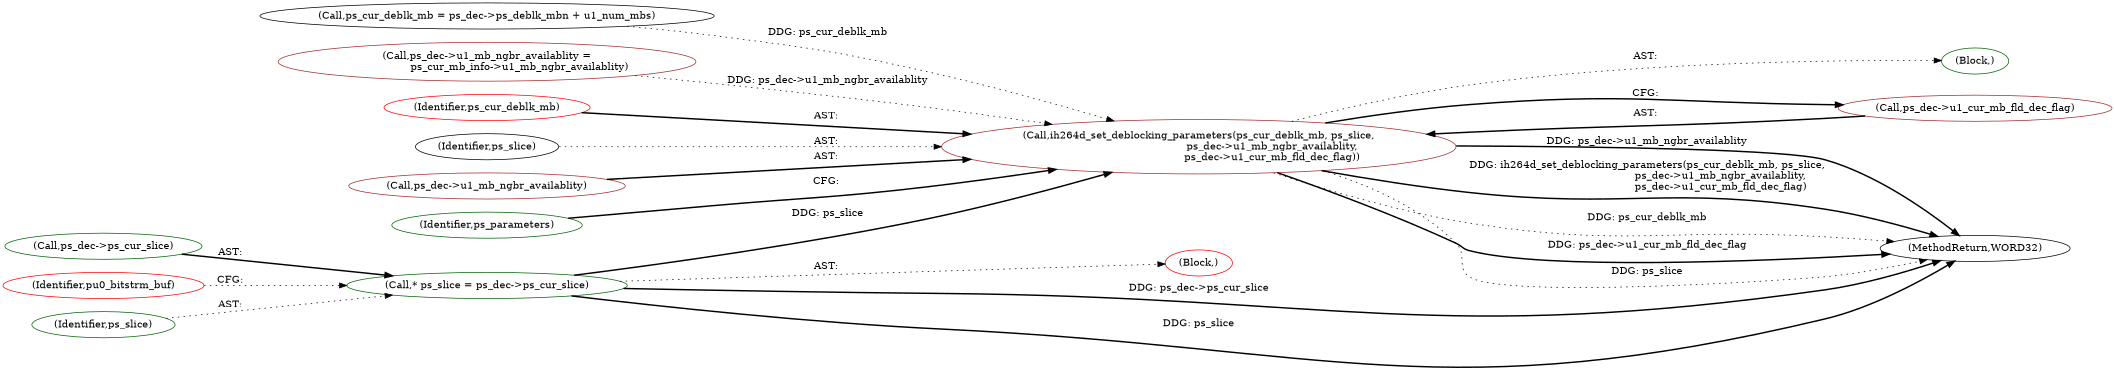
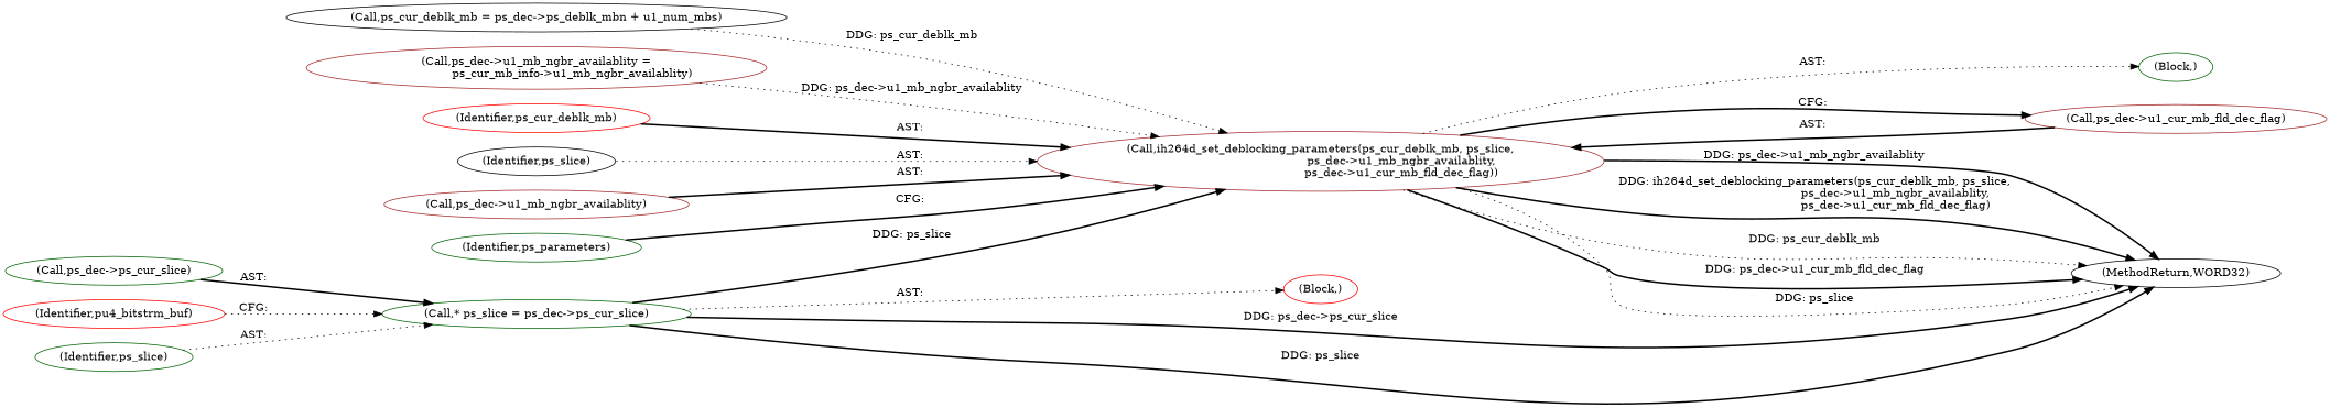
  digraph {
    rankdir=LR
    node [color=darkgreen]
    edge [style=bold]
    n1 [label="(Call,* ps_slice = ps_dec->ps_cur_slice)"]
    n2 [color=brown label="(Call,ih264d_set_deblocking_parameters(ps_cur_deblk_mb, ps_slice,\n                                             ps_dec->u1_mb_ngbr_availablity,\n                                             ps_dec->u1_cur_mb_fld_dec_flag))"]
    n3 [color=black label="(MethodReturn,WORD32)"]
    n4 [color=red label="(Block,)"]
    n5 [label="(Block,)"]
    n6 [color=brown label="(Call,ps_dec->u1_cur_mb_fld_dec_flag)"]
    n7 [label="(Call,ps_dec->ps_cur_slice)"]
    n8 [color=black label="(Call,ps_cur_deblk_mb = ps_dec->ps_deblk_mbn + u1_num_mbs)"]
    n9 [color=brown label="(Call,ps_dec->u1_mb_ngbr_availablity =\n                    ps_cur_mb_info->u1_mb_ngbr_availablity)"]
-   n10 [color=red label="(Identifier,pu0_bitstrm_buf)"]
+   n10 [color=red label="(Identifier,pu4_bitstrm_buf)"]
    n11 [color=red label="(Identifier,ps_cur_deblk_mb)"]
    n12 [color=black label="(Identifier,ps_slice)"]
    n13 [color=brown label="(Call,ps_dec->u1_mb_ngbr_availablity)"]
    n14 [label="(Identifier,ps_slice)"]
    n15 [label="(Identifier,ps_parameters)"]
    n1 -> n2 [label="DDG: ps_slice"]
    n1 -> n3 [label="DDG: ps_dec->ps_cur_slice"]
    n1 -> n3 [label="DDG: ps_slice"]
    n1 -> n4 [label="AST: " style=dotted]
    n2 -> n3 [label="DDG: ih264d_set_deblocking_parameters(ps_cur_deblk_mb, ps_slice,\n                                             ps_dec->u1_mb_ngbr_availablity,\n                                             ps_dec->u1_cur_mb_fld_dec_flag)"]
    n2 -> n3 [label="DDG: ps_cur_deblk_mb" style=dotted]
    n2 -> n3 [label="DDG: ps_dec->u1_cur_mb_fld_dec_flag"]
    n2 -> n3 [label="DDG: ps_slice" style=dotted]
    n2 -> n3 [label="DDG: ps_dec->u1_mb_ngbr_availablity"]
    n2 -> n5 [label="AST: " style=dotted]
    n2 -> n6 [label="CFG: "]
    n6 -> n2 [label="AST: "]
    n7 -> n1 [label="AST: "]
    n8 -> n2 [label="DDG: ps_cur_deblk_mb" style=dotted]
    n9 -> n2 [label="DDG: ps_dec->u1_mb_ngbr_availablity" style=dotted]
    n10 -> n1 [label="CFG: " style=dotted]
    n11 -> n2 [label="AST: "]
    n12 -> n2 [label="AST: " style=dotted]
    n13 -> n2 [label="AST: "]
    n14 -> n1 [label="AST: " style=dotted]
    n15 -> n2 [label="CFG: "]
  }
